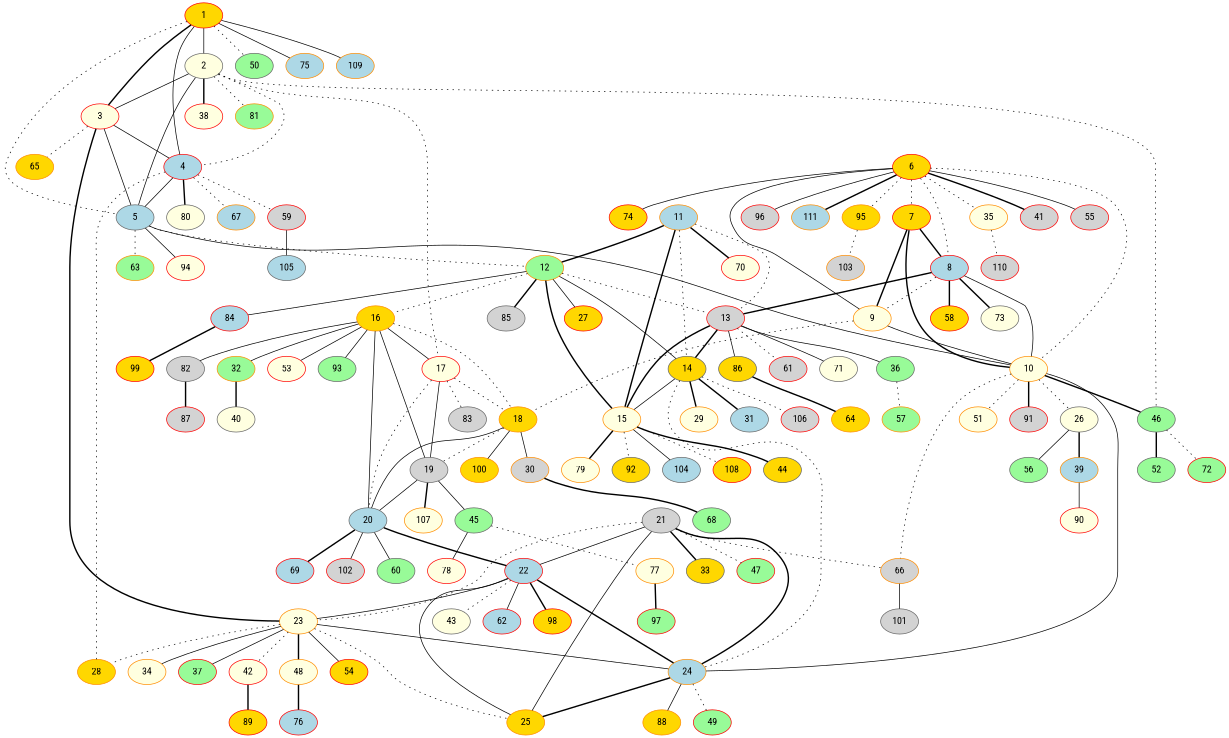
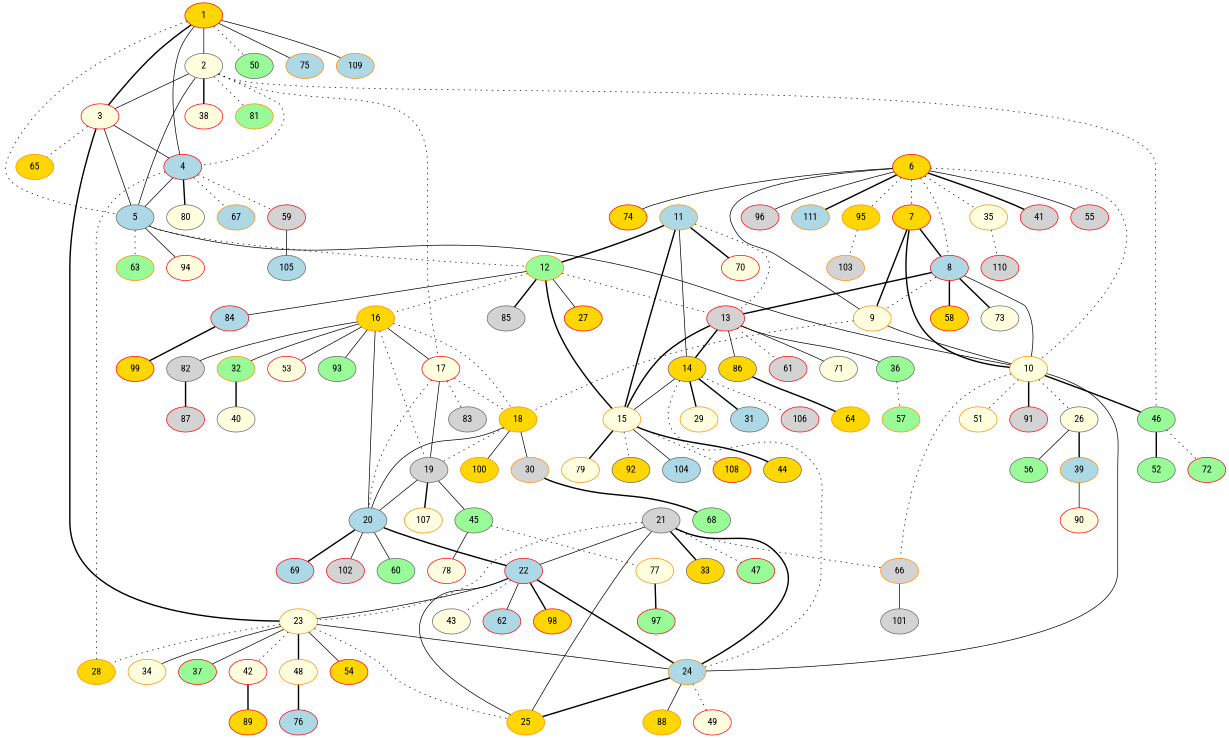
  graph {
    fontname="Roboto Condensed"
    node [color=red fillcolor=lightyellow fontname="Roboto Condensed" style=filled]
    edge [fontname="Roboto Condensed" style=solid]
    1 [fillcolor=gold]
    2 [color=gray40]
    3
    4 [fillcolor=lightblue]
    5 [color=gray40 fillcolor=lightblue]
    50 [color=gray40 fillcolor=palegreen]
    75 [color=darkorange fillcolor=lightblue]
    109 [color=darkorange fillcolor=lightblue]
    17
    38
    46 [color=gray40 fillcolor=palegreen]
    81 [color=darkorange fillcolor=palegreen]
    23 [color=darkorange]
    65 [color=darkorange fillcolor=gold]
    28 [color=darkorange fillcolor=gold]
    59 [fillcolor=lightgrey]
    67 [color=darkorange fillcolor=lightblue]
    80 [color=gray40]
    10 [color=darkorange]
    12 [color=darkorange fillcolor=palegreen]
    63 [color=darkorange fillcolor=palegreen]
    94
    18 [color=darkorange fillcolor=gold]
    19 [color=gray40 fillcolor=lightgrey]
    20 [color=gray40 fillcolor=lightblue]
    83 [color=gray40 fillcolor=lightgrey]
    52 [color=gray40 fillcolor=palegreen]
    72 [fillcolor=palegreen]
    24 [color=darkorange fillcolor=lightblue]
    25 [color=darkorange fillcolor=gold]
    34 [color=darkorange]
    37 [fillcolor=palegreen]
    42
    48 [color=darkorange]
    54 [fillcolor=gold]
    105 [color=gray40 fillcolor=lightblue]
    26 [color=gray40]
    51 [color=darkorange]
    66 [color=darkorange fillcolor=lightgrey]
    91 [fillcolor=lightgrey]
    13 [fillcolor=lightgrey]
    14 [color=gray40 fillcolor=gold]
    15 [color=darkorange]
    16 [color=darkorange fillcolor=gold]
    27 [fillcolor=gold]
    84 [fillcolor=lightblue]
    85 [color=gray40 fillcolor=lightgrey]
    6 [fillcolor=gold]
    7 [fillcolor=gold]
    8 [fillcolor=lightblue]
    9 [color=darkorange]
    35 [color=darkorange]
    41 [fillcolor=lightgrey]
    55 [fillcolor=lightgrey]
    74 [fillcolor=gold]
    95 [color=darkorange fillcolor=gold]
    96 [fillcolor=lightgrey]
    111 [color=darkorange fillcolor=lightblue]
    58 [fillcolor=gold]
    73 [color=gray40]
    110 [fillcolor=lightgrey]
    103 [color=darkorange fillcolor=lightgrey]
    36 [color=gray40 fillcolor=palegreen]
    61 [fillcolor=lightgrey]
    71 [color=gray40]
    86 [color=gray40 fillcolor=gold]
    30 [color=darkorange fillcolor=lightgrey]
    100 [color=darkorange fillcolor=gold]
-   49 [fillcolor=palegreen]
+   49
    88 [color=darkorange fillcolor=gold]
    39 [color=darkorange fillcolor=lightblue]
    56 [color=gray40 fillcolor=palegreen]
    101 [color=gray40 fillcolor=lightgrey]
    11 [color=darkorange fillcolor=lightblue]
    70
    29 [color=darkorange]
    31 [color=gray40 fillcolor=lightblue]
    106 [fillcolor=lightgrey]
    44 [color=gray40 fillcolor=gold]
    79 [color=darkorange]
    92 [color=gray40 fillcolor=gold]
    104 [color=gray40 fillcolor=lightblue]
    108 [fillcolor=gold]
    32 [color=darkorange fillcolor=palegreen]
    53
    82 [color=gray40 fillcolor=lightgrey]
    93 [color=gray40 fillcolor=palegreen]
    99 [fillcolor=gold]
    57 [color=darkorange fillcolor=palegreen]
    64 [color=darkorange fillcolor=gold]
    45 [color=gray40 fillcolor=palegreen]
    107 [color=darkorange]
    22 [fillcolor=lightblue]
    60 [color=gray40 fillcolor=palegreen]
    69 [fillcolor=lightblue]
    102 [fillcolor=lightgrey]
    40 [color=gray40]
    87 [fillcolor=lightgrey]
    68 [color=gray40 fillcolor=palegreen]
    77 [color=darkorange]
    78
    43 [color=gray40]
    62 [fillcolor=lightblue]
    98 [fillcolor=gold]
    21 [color=gray40 fillcolor=lightgrey]
    33 [color=gray40 fillcolor=gold]
    47 [fillcolor=palegreen]
    89 [fillcolor=gold]
    76 [fillcolor=lightblue]
    90
    97 [fillcolor=palegreen]
    1 -- 2
    1 -- 3 [style=bold]
    1 -- 4
    1 -- 5 [style=dotted]
    1 -- 50 [style=dotted]
    1 -- 75
    1 -- 109
    2 -- 3
    2 -- 4 [style=dotted]
    2 -- 5
    2 -- 17 [style=dotted]
    2 -- 38 [style=bold]
    2 -- 46 [style=dotted]
    2 -- 81 [style=dotted]
    3 -- 4
    3 -- 5
    3 -- 23 [style=bold]
    3 -- 65 [style=dotted]
    4 -- 5
    4 -- 28 [style=dotted]
    4 -- 59 [style=dotted]
    4 -- 67 [style=dotted]
    4 -- 80 [style=bold]
    5 -- 10
    5 -- 12 [style=dotted]
    5 -- 63 [style=dotted]
    5 -- 94
    17 -- 18 [style=dotted]
    17 -- 19
    17 -- 20 [style=dotted]
    17 -- 83 [style=dotted]
    46 -- 52 [style=bold]
    46 -- 72 [style=dotted]
    23 -- 28 [style=dotted]
    23 -- 24
    23 -- 25 [style=dotted]
    23 -- 34
    23 -- 37
    23 -- 42 [style=dotted]
    23 -- 48 [style=bold]
    23 -- 54
    59 -- 105
    10 -- 46 [style=bold]
    10 -- 24
    10 -- 26 [style=dotted]
    10 -- 51 [style=dotted]
    10 -- 66 [style=dotted]
    10 -- 91 [style=bold]
    12 -- 13 [style=dotted]
-   12 -- 14
    12 -- 15 [style=bold]
    12 -- 16 [style=dotted]
    12 -- 27
    12 -- 84
    12 -- 85 [style=bold]
    18 -- 19 [style=dotted]
    18 -- 20
    18 -- 30
    18 -- 100
    19 -- 20
    19 -- 45
    19 -- 107 [style=bold]
    20 -- 22 [style=bold]
    20 -- 60
    20 -- 69 [style=bold]
    20 -- 102
    24 -- 25 [style=bold]
    24 -- 49 [style=dotted]
    24 -- 88
    42 -- 89 [style=bold]
    48 -- 76 [style=bold]
    26 -- 39 [style=bold]
    26 -- 56
    66 -- 101
    13 -- 14 [style=bold]
    13 -- 15 [style=bold]
    13 -- 36
    13 -- 61 [style=dotted]
    13 -- 71
    13 -- 86
    14 -- 24 [style=dotted]
    14 -- 15
    14 -- 29 [style=bold]
    14 -- 31 [style=bold]
    14 -- 106 [style=dotted]
    15 -- 44 [style=bold]
    15 -- 79 [style=bold]
    15 -- 92 [style=dotted]
    15 -- 104
    15 -- 108 [style=dotted]
    16 -- 17
    16 -- 18 [style=dotted]
-   16 -- 19
+   16 -- 19 [style=dotted]
    16 -- 20
    16 -- 32
    16 -- 53
    16 -- 82
    16 -- 93
    84 -- 99 [style=bold]
    6 -- 10 [style=dotted]
    6 -- 7 [style=dotted]
    6 -- 8 [style=dotted]
    6 -- 9
    6 -- 35 [style=dotted]
    6 -- 41 [style=bold]
    6 -- 55
    6 -- 74
    6 -- 95 [style=dotted]
    6 -- 96
    6 -- 111 [style=bold]
    7 -- 10 [style=bold]
    7 -- 8 [style=bold]
    7 -- 9 [style=bold]
    8 -- 10
    8 -- 13 [style=bold]
    8 -- 9 [style=dotted]
    8 -- 58 [style=bold]
    8 -- 73 [style=bold]
    9 -- 10
    9 -- 18 [style=dotted]
    35 -- 110 [style=dotted]
    95 -- 103 [style=dotted]
    36 -- 57 [style=dotted]
    86 -- 64 [style=bold]
    30 -- 68 [style=bold]
    39 -- 90
    11 -- 12 [style=bold]
    11 -- 13 [style=dotted]
-   11 -- 14 [style=dotted]
+   11 -- 14
    11 -- 15 [style=bold]
    11 -- 70 [style=bold]
    32 -- 40 [style=bold]
    82 -- 87 [style=bold]
    45 -- 77 [style=dotted]
    45 -- 78
    22 -- 23
    22 -- 24 [style=bold]
    22 -- 25
    22 -- 43 [style=dotted]
    22 -- 62
    22 -- 98 [style=bold]
    77 -- 97 [style=bold]
    21 -- 23 [style=dotted]
    21 -- 24 [style=bold]
    21 -- 25
    21 -- 66 [style=dotted]
    21 -- 22
    21 -- 33 [style=bold]
    21 -- 47 [style=dotted]
  }
